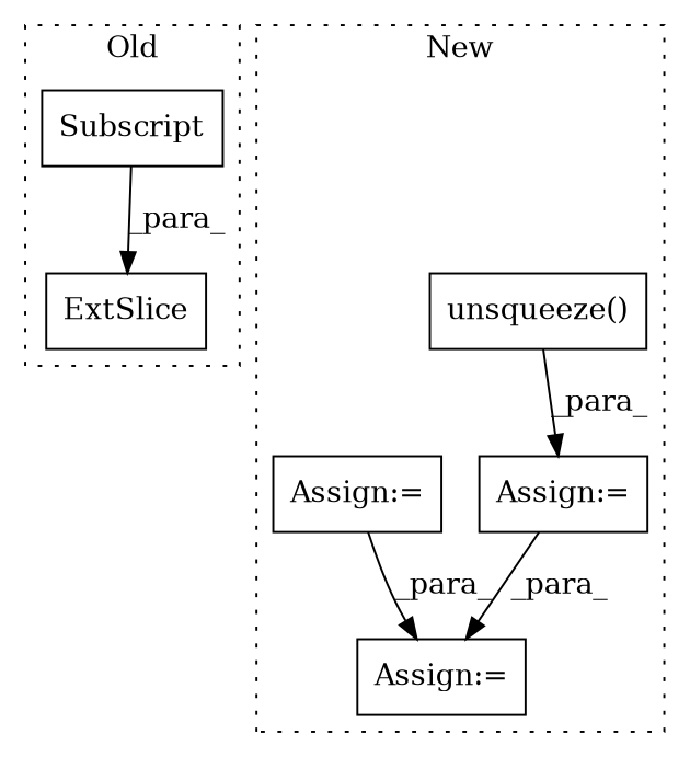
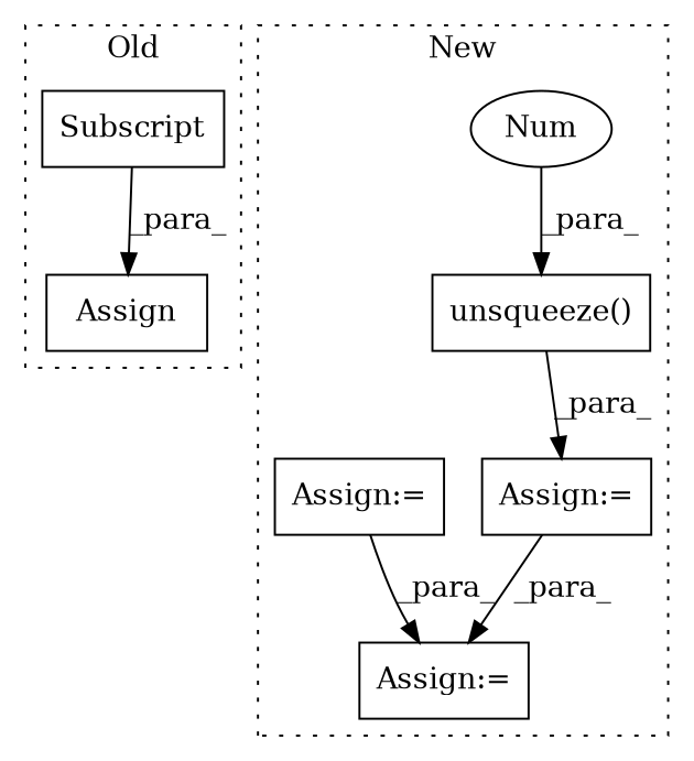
  digraph {
    node [a=68 l=3 shape=box]
    n1 [a=63 l="30,0" label=Subscript s="2814,0"]
-   n2 [a=85 l=9 label=ExtSlice s=2814]
+   n2 [a=85 l=9 label=Assign s=2814]
    n3 [a=75 l="17,1" label="unsqueeze()" s="2881,2900"]
+   n4 [a=76 l=2 label=Num s=2898 shape=ellipse]
    n5 [label="Assign:=" s=2878]
    n6 [label="Assign:=" s=2989]
    n7 [label="Assign:=" s=2497]
    subgraph cluster_1 {
      label=Old
      style=dotted
      n1
      n2
    }
    subgraph cluster_2 {
      label=New
      style=dotted
      n3
+     n4
      n5
      n6
      n7
    }
    n1 -> n2 [label=_para_]
    n3 -> n5 [label=_para_]
+   n4 -> n3 [label=_para_]
    n5 -> n6 [label=_para_]
    n7 -> n6 [label=_para_]
  }
